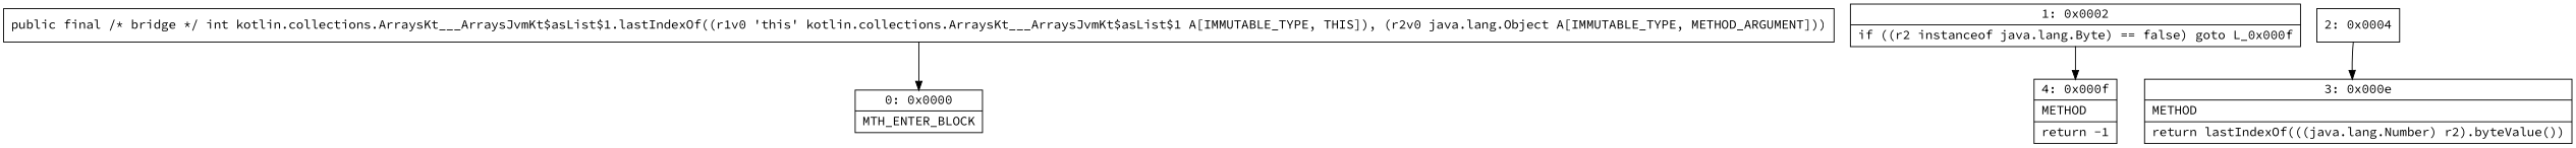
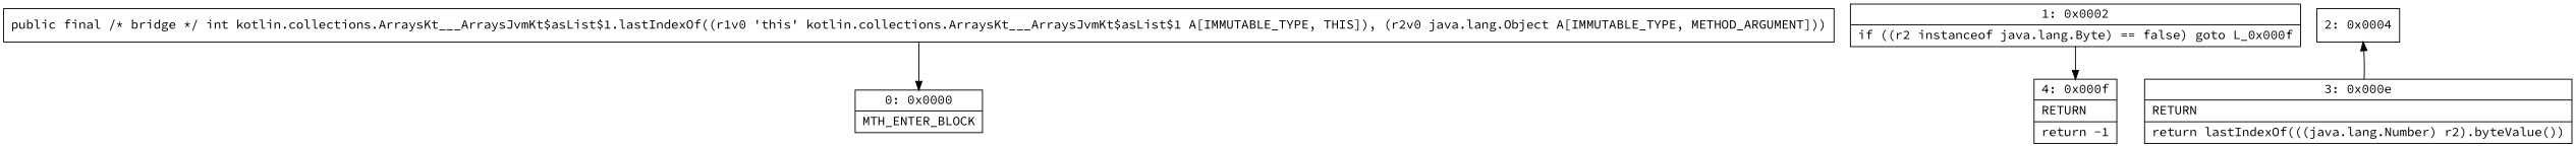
  digraph {
    fontname="Source Code Pro"
    node [fontname="Source Code Pro" shape=record]
    edge [fontname="Source Code Pro"]
    n1 [label="{0\:\ 0x0000|MTH_ENTER_BLOCK\l}"]
    n2 [label="{1\:\ 0x0002|if ((r2 instanceof java.lang.Byte) == false) goto L_0x000f\l}"]
-   n3 [label="{4\:\ 0x000f|METHOD\l|return \-1\l}"]
+   n3 [label="{4\:\ 0x000f|RETURN\l|return \-1\l}"]
    n4 [label="{2\:\ 0x0004}"]
-   n5 [label="{3\:\ 0x000e|METHOD\l|return lastIndexOf(((java.lang.Number) r2).byteValue())\l}"]
+   n5 [label="{3\:\ 0x000e|RETURN\l|return lastIndexOf(((java.lang.Number) r2).byteValue())\l}"]
    n6 [label="{public final \/* bridge *\/ int kotlin.collections.ArraysKt___ArraysJvmKt$asList$1.lastIndexOf((r1v0 'this' kotlin.collections.ArraysKt___ArraysJvmKt$asList$1 A[IMMUTABLE_TYPE, THIS]), (r2v0 java.lang.Object A[IMMUTABLE_TYPE, METHOD_ARGUMENT])) }"]
    n2 -> n3
-   n4 -> n5
+   n5 -> n4
    n6 -> n1
  }
